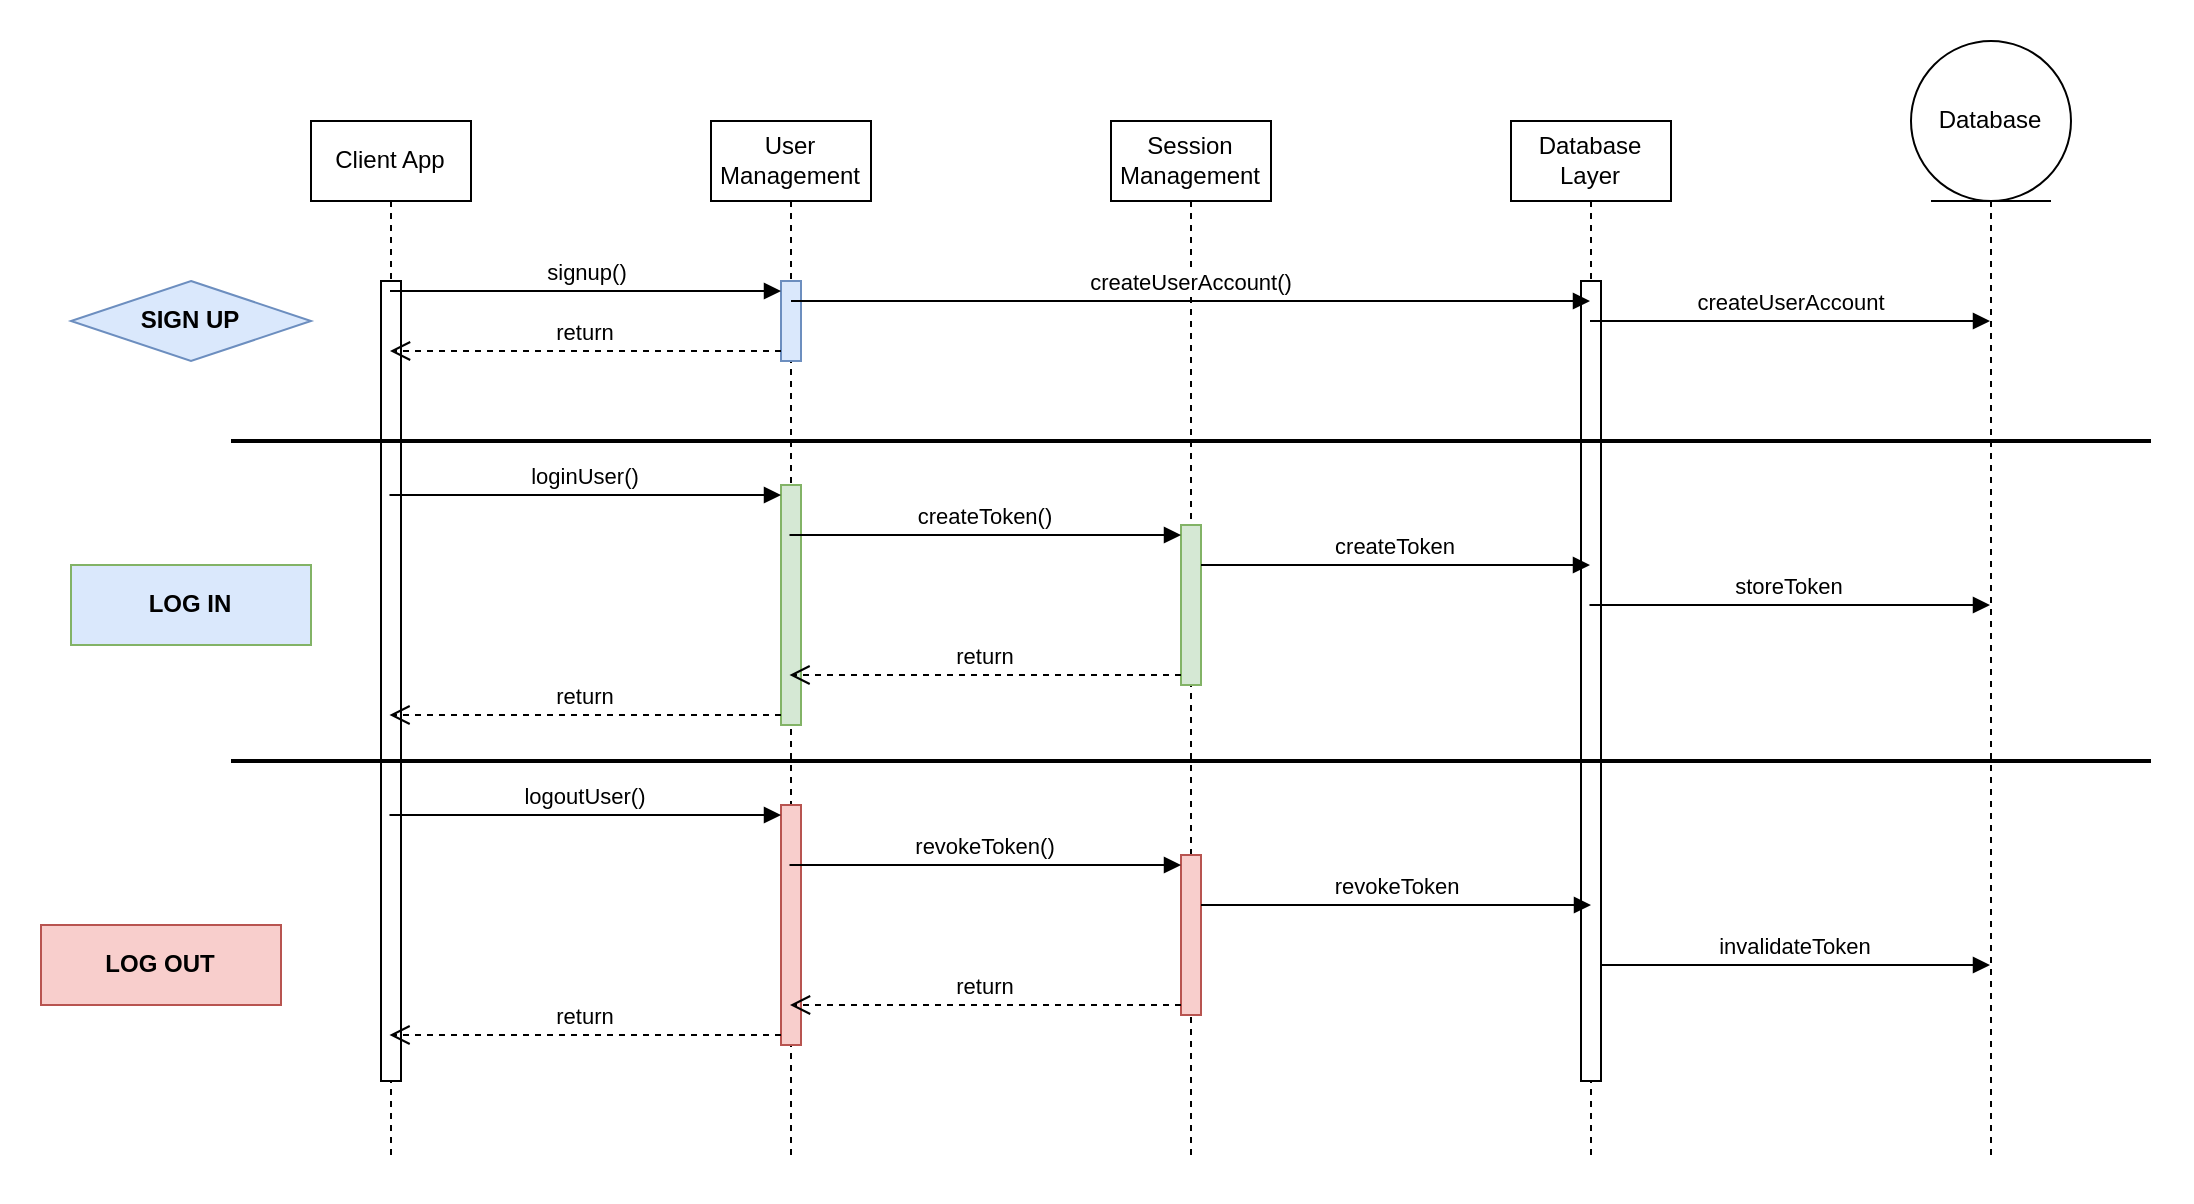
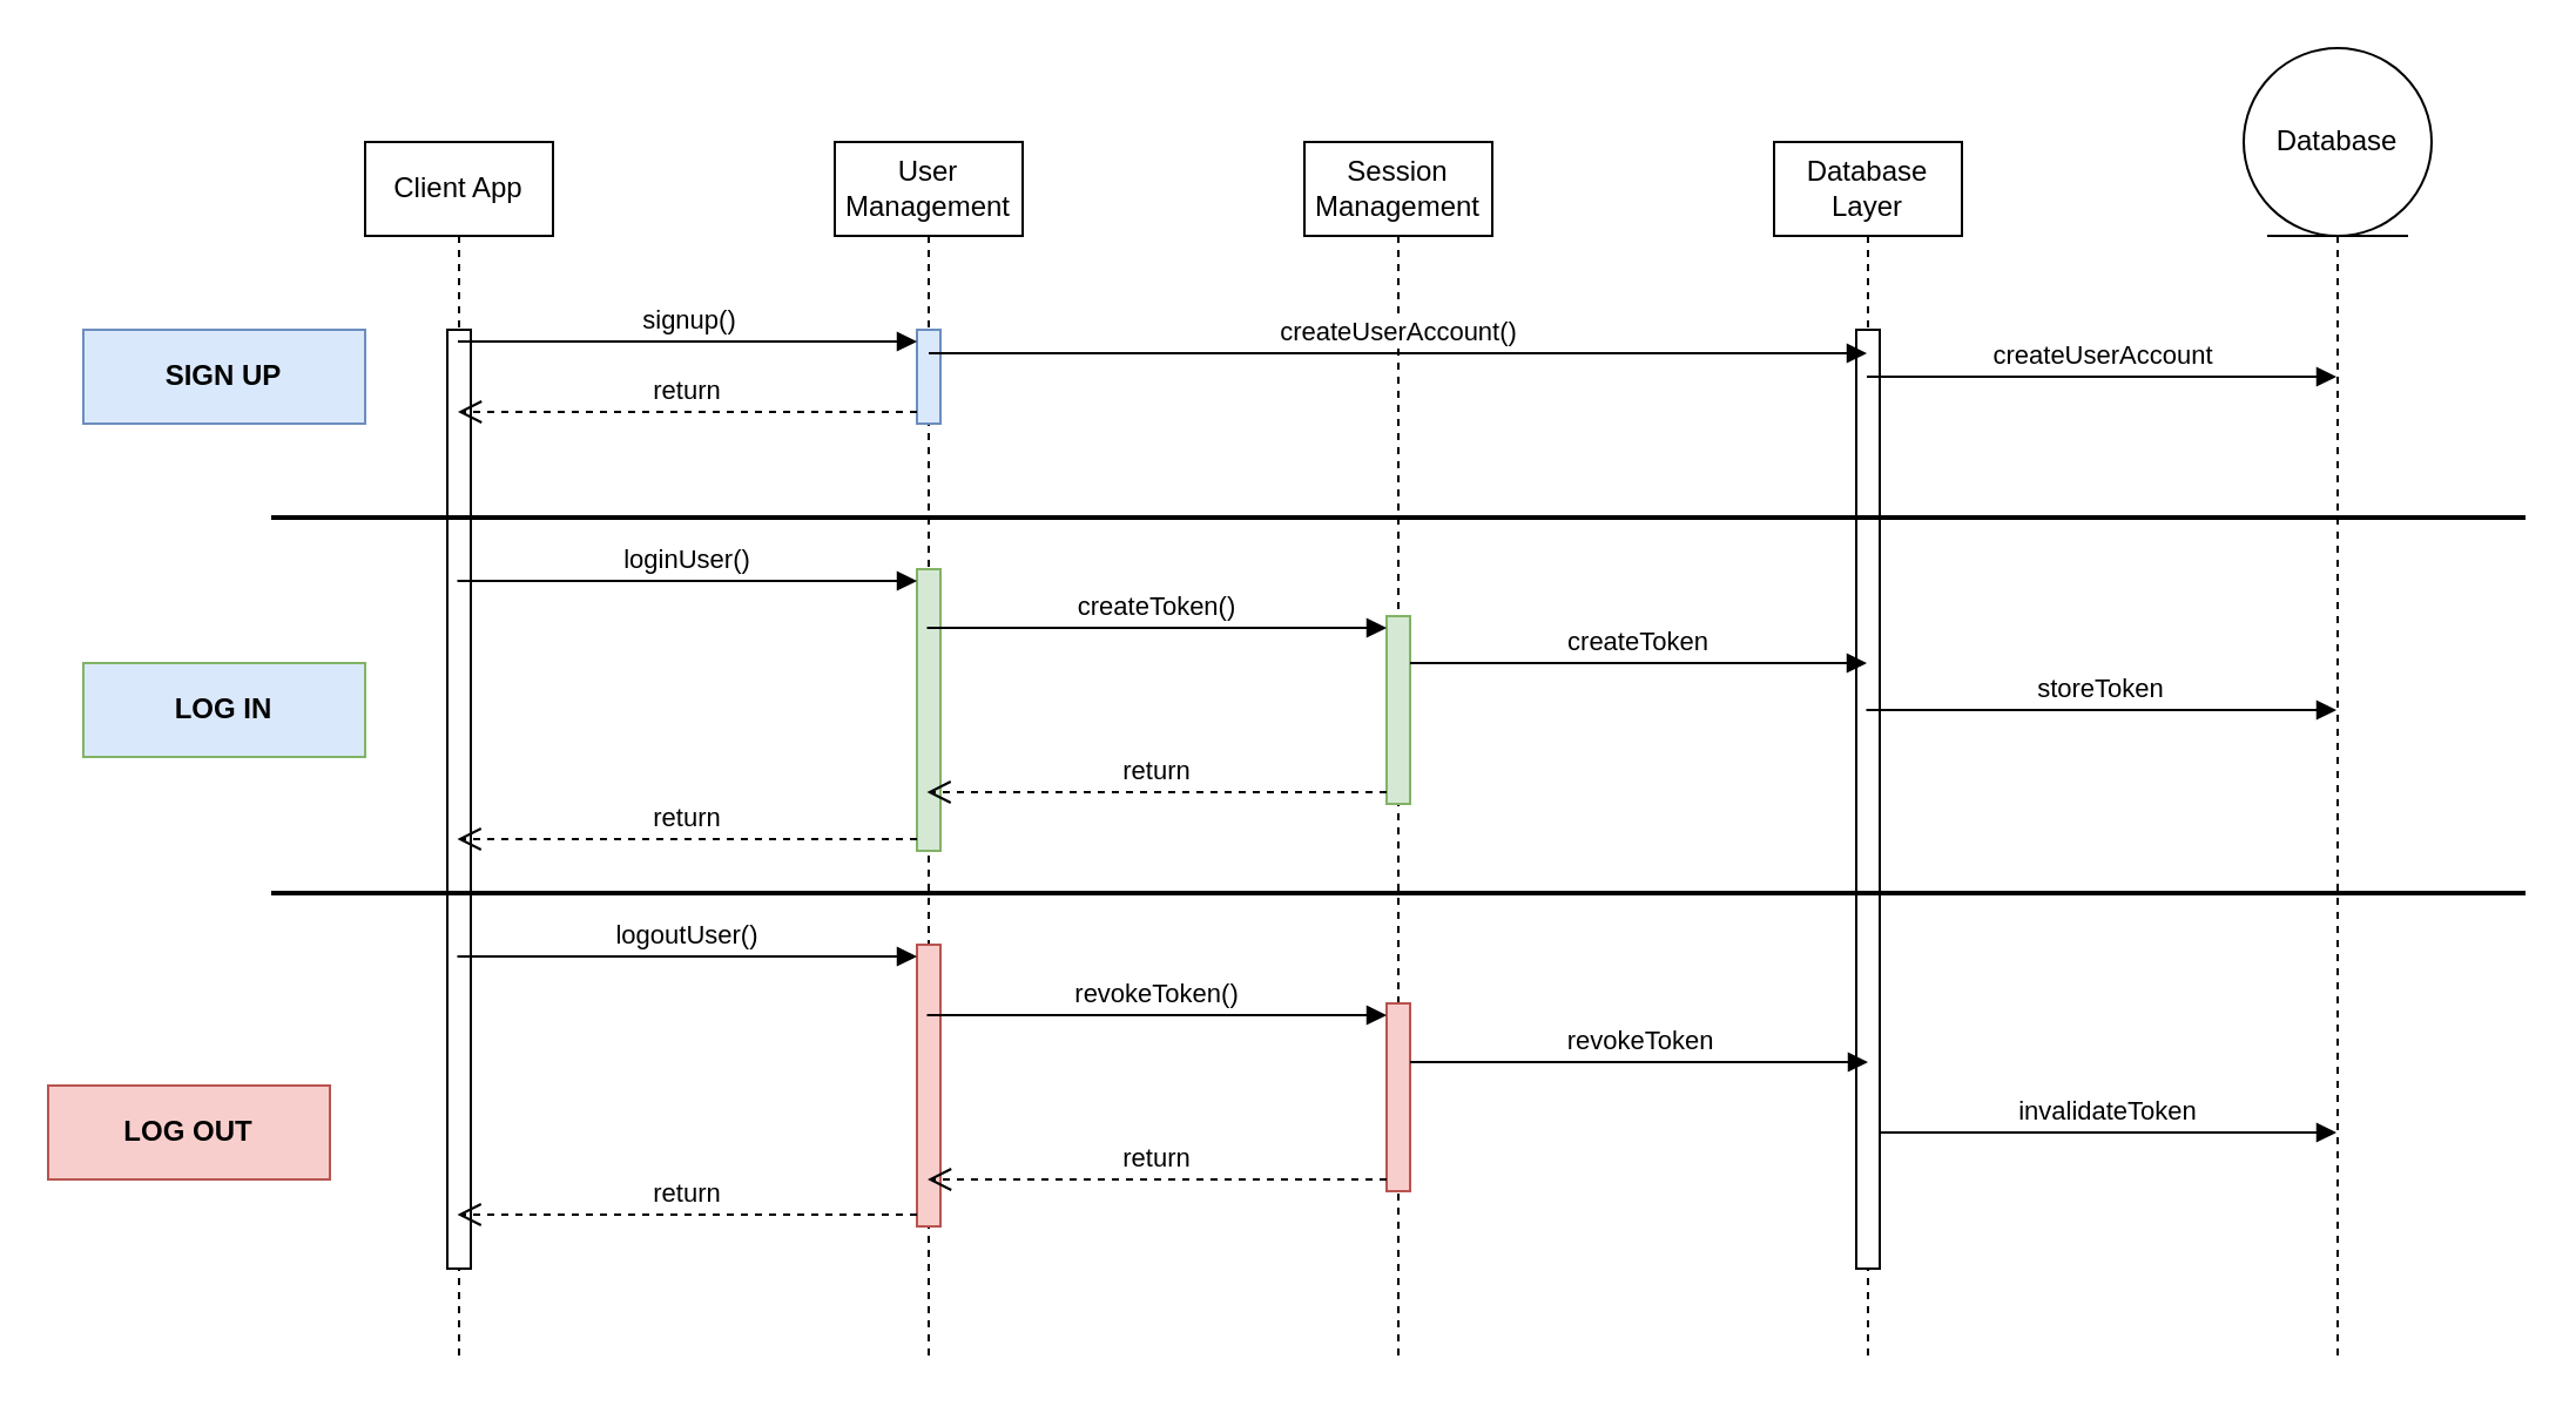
  <mxCell id="0" />
  <mxCell id="1" parent="0" />
  <mxCell id="2" value="Client App" style="shape=umlLifeline;perimeter=lifelinePerimeter;whiteSpace=wrap;html=1;container=1;dropTarget=0;collapsible=0;recursiveResize=0;outlineConnect=0;portConstraint=eastwest;newEdgeStyle={&quot;curved&quot;:0,&quot;rounded&quot;:0};" vertex="1" parent="1"><mxGeometry x="155" y="60" width="80" height="520" as="geometry" /></mxCell>
  <mxCell id="3" value="" style="html=1;points=[[0,0,0,0,5],[0,1,0,0,-5],[1,0,0,0,5],[1,1,0,0,-5]];perimeter=orthogonalPerimeter;outlineConnect=0;targetShapes=umlLifeline;portConstraint=eastwest;newEdgeStyle={&quot;curved&quot;:0,&quot;rounded&quot;:0};" vertex="1" parent="2"><mxGeometry x="35" y="80" width="10" height="400" as="geometry" /></mxCell>
  <mxCell id="4" value="User Management" style="shape=umlLifeline;perimeter=lifelinePerimeter;whiteSpace=wrap;html=1;container=1;dropTarget=0;collapsible=0;recursiveResize=0;outlineConnect=0;portConstraint=eastwest;newEdgeStyle={&quot;curved&quot;:0,&quot;rounded&quot;:0};" vertex="1" parent="1"><mxGeometry x="355" y="60" width="80" height="520" as="geometry" /></mxCell>
  <mxCell id="5" value="" style="html=1;points=[[0,0,0,0,5],[0,1,0,0,-5],[1,0,0,0,5],[1,1,0,0,-5]];perimeter=orthogonalPerimeter;outlineConnect=0;targetShapes=umlLifeline;portConstraint=eastwest;newEdgeStyle={&quot;curved&quot;:0,&quot;rounded&quot;:0};fillColor=#dae8fc;strokeColor=#6c8ebf;" vertex="1" parent="4"><mxGeometry x="35" y="80" width="10" height="40" as="geometry" /></mxCell>
  <mxCell id="6" value="" style="html=1;points=[[0,0,0,0,5],[0,1,0,0,-5],[1,0,0,0,5],[1,1,0,0,-5]];perimeter=orthogonalPerimeter;outlineConnect=0;targetShapes=umlLifeline;portConstraint=eastwest;newEdgeStyle={&quot;curved&quot;:0,&quot;rounded&quot;:0};fillColor=#d5e8d4;strokeColor=#82b366;" vertex="1" parent="4"><mxGeometry x="35" y="182" width="10" height="120" as="geometry" /></mxCell>
  <mxCell id="7" value="" style="html=1;points=[[0,0,0,0,5],[0,1,0,0,-5],[1,0,0,0,5],[1,1,0,0,-5]];perimeter=orthogonalPerimeter;outlineConnect=0;targetShapes=umlLifeline;portConstraint=eastwest;newEdgeStyle={&quot;curved&quot;:0,&quot;rounded&quot;:0};fillColor=#f8cecc;strokeColor=#b85450;" vertex="1" parent="4"><mxGeometry x="35" y="342" width="10" height="120" as="geometry" /></mxCell>
  <mxCell id="8" value="Database Layer" style="shape=umlLifeline;perimeter=lifelinePerimeter;whiteSpace=wrap;html=1;container=1;dropTarget=0;collapsible=0;recursiveResize=0;outlineConnect=0;portConstraint=eastwest;newEdgeStyle={&quot;curved&quot;:0,&quot;rounded&quot;:0};" vertex="1" parent="1"><mxGeometry x="755" y="60" width="80" height="520" as="geometry" /></mxCell>
  <mxCell id="9" value="" style="html=1;points=[[0,0,0,0,5],[0,1,0,0,-5],[1,0,0,0,5],[1,1,0,0,-5]];perimeter=orthogonalPerimeter;outlineConnect=0;targetShapes=umlLifeline;portConstraint=eastwest;newEdgeStyle={&quot;curved&quot;:0,&quot;rounded&quot;:0};" vertex="1" parent="8"><mxGeometry x="35" y="80" width="10" height="400" as="geometry" /></mxCell>
  <mxCell id="10" value="Database" style="shape=umlLifeline;perimeter=lifelinePerimeter;whiteSpace=wrap;html=1;container=1;dropTarget=0;collapsible=0;recursiveResize=0;outlineConnect=0;portConstraint=eastwest;newEdgeStyle={&quot;curved&quot;:0,&quot;rounded&quot;:0};participant=umlEntity;size=80;" vertex="1" parent="1"><mxGeometry x="955" y="20" width="80" height="560" as="geometry" /></mxCell>
  <mxCell id="11" value="Session Management" style="shape=umlLifeline;perimeter=lifelinePerimeter;whiteSpace=wrap;html=1;container=1;dropTarget=0;collapsible=0;recursiveResize=0;outlineConnect=0;portConstraint=eastwest;newEdgeStyle={&quot;curved&quot;:0,&quot;rounded&quot;:0};" vertex="1" parent="1"><mxGeometry x="555" y="60" width="80" height="520" as="geometry" /></mxCell>
  <mxCell id="12" value="" style="html=1;points=[[0,0,0,0,5],[0,1,0,0,-5],[1,0,0,0,5],[1,1,0,0,-5]];perimeter=orthogonalPerimeter;outlineConnect=0;targetShapes=umlLifeline;portConstraint=eastwest;newEdgeStyle={&quot;curved&quot;:0,&quot;rounded&quot;:0};fillColor=#d5e8d4;strokeColor=#82b366;" vertex="1" parent="11"><mxGeometry x="35" y="202" width="10" height="80" as="geometry" /></mxCell>
  <mxCell id="13" value="" style="html=1;points=[[0,0,0,0,5],[0,1,0,0,-5],[1,0,0,0,5],[1,1,0,0,-5]];perimeter=orthogonalPerimeter;outlineConnect=0;targetShapes=umlLifeline;portConstraint=eastwest;newEdgeStyle={&quot;curved&quot;:0,&quot;rounded&quot;:0};fillColor=#f8cecc;strokeColor=#b85450;" vertex="1" parent="11"><mxGeometry x="35" y="367" width="10" height="80" as="geometry" /></mxCell>
  <mxCell id="14" value="signup()" style="html=1;verticalAlign=bottom;endArrow=block;curved=0;rounded=0;entryX=0;entryY=0;entryDx=0;entryDy=5;" edge="1" target="5" parent="1" source="2"><mxGeometry relative="1" as="geometry"><mxPoint x="320" y="145" as="sourcePoint" /></mxGeometry></mxCell>
  <mxCell id="15" value="return" style="html=1;verticalAlign=bottom;endArrow=open;dashed=1;endSize=8;curved=0;rounded=0;exitX=0;exitY=1;exitDx=0;exitDy=-5;" edge="1" source="5" parent="1" target="2"><mxGeometry relative="1" as="geometry"><mxPoint x="320" y="215" as="targetPoint" /></mxGeometry></mxCell>
  <mxCell id="16" value="loginUser()" style="html=1;verticalAlign=bottom;endArrow=block;curved=0;rounded=0;entryX=0;entryY=0;entryDx=0;entryDy=5;" edge="1" target="6" parent="1"><mxGeometry relative="1" as="geometry"><mxPoint x="194.25" y="247" as="sourcePoint" /></mxGeometry></mxCell>
  <mxCell id="17" value="return" style="html=1;verticalAlign=bottom;endArrow=open;dashed=1;endSize=8;curved=0;rounded=0;exitX=0;exitY=1;exitDx=0;exitDy=-5;" edge="1" source="6" parent="1"><mxGeometry relative="1" as="geometry"><mxPoint x="194.25" y="357" as="targetPoint" /></mxGeometry></mxCell>
  <mxCell id="18" value="createToken()" style="html=1;verticalAlign=bottom;endArrow=block;curved=0;rounded=0;entryX=0;entryY=0;entryDx=0;entryDy=5;" edge="1" target="12" parent="1"><mxGeometry relative="1" as="geometry"><mxPoint x="394.25" y="267" as="sourcePoint" /></mxGeometry></mxCell>
  <mxCell id="19" value="return" style="html=1;verticalAlign=bottom;endArrow=open;dashed=1;endSize=8;curved=0;rounded=0;exitX=0;exitY=1;exitDx=0;exitDy=-5;" edge="1" source="12" parent="1"><mxGeometry relative="1" as="geometry"><mxPoint x="394.25" y="337" as="targetPoint" /></mxGeometry></mxCell>
  <mxCell id="20" value="createToken" style="html=1;verticalAlign=bottom;endArrow=block;curved=0;rounded=0;" edge="1" parent="1" source="12"><mxGeometry width="80" relative="1" as="geometry"><mxPoint x="665" y="282" as="sourcePoint" /><mxPoint x="794.5" y="282" as="targetPoint" /><Array as="points"><mxPoint x="695" y="282" /></Array></mxGeometry></mxCell>
  <mxCell id="21" value="storeToken" style="html=1;verticalAlign=bottom;endArrow=block;curved=0;rounded=0;" edge="1" parent="1"><mxGeometry width="80" relative="1" as="geometry"><mxPoint x="794.25" y="302" as="sourcePoint" /><mxPoint x="994.5" y="302" as="targetPoint" /><Array as="points"><mxPoint x="885" y="302" /></Array></mxGeometry></mxCell>
  <mxCell id="22" value="logoutUser()" style="html=1;verticalAlign=bottom;endArrow=block;curved=0;rounded=0;entryX=0;entryY=0;entryDx=0;entryDy=5;" edge="1" target="7" parent="1"><mxGeometry relative="1" as="geometry"><mxPoint x="194.25" y="407" as="sourcePoint" /></mxGeometry></mxCell>
  <mxCell id="23" value="return" style="html=1;verticalAlign=bottom;endArrow=open;dashed=1;endSize=8;curved=0;rounded=0;exitX=0;exitY=1;exitDx=0;exitDy=-5;" edge="1" source="7" parent="1"><mxGeometry relative="1" as="geometry"><mxPoint x="194.25" y="517" as="targetPoint" /></mxGeometry></mxCell>
  <mxCell id="24" value="revokeToken()" style="html=1;verticalAlign=bottom;endArrow=block;curved=0;rounded=0;entryX=0;entryY=0;entryDx=0;entryDy=5;" edge="1" target="13" parent="1"><mxGeometry relative="1" as="geometry"><mxPoint x="394.25" y="432" as="sourcePoint" /></mxGeometry></mxCell>
  <mxCell id="25" value="return" style="html=1;verticalAlign=bottom;endArrow=open;dashed=1;endSize=8;curved=0;rounded=0;exitX=0;exitY=1;exitDx=0;exitDy=-5;" edge="1" source="13" parent="1" target="4"><mxGeometry relative="1" as="geometry"><mxPoint x="520" y="502" as="targetPoint" /></mxGeometry></mxCell>
  <mxCell id="26" value="revokeToken" style="html=1;verticalAlign=bottom;endArrow=block;curved=0;rounded=0;" edge="1" parent="1" source="13"><mxGeometry width="80" relative="1" as="geometry"><mxPoint x="725" y="452" as="sourcePoint" /><mxPoint x="795" y="452" as="targetPoint" /></mxGeometry></mxCell>
  <mxCell id="27" value="invalidateToken" style="html=1;verticalAlign=bottom;endArrow=block;curved=0;rounded=0;" edge="1" parent="1"><mxGeometry width="80" relative="1" as="geometry"><mxPoint x="800" y="482" as="sourcePoint" /><mxPoint x="994.5" y="482" as="targetPoint" /><Array as="points"><mxPoint x="895" y="482" /></Array></mxGeometry></mxCell>
  <mxCell id="28" value="createUserAccount()" style="html=1;verticalAlign=bottom;endArrow=block;curved=0;rounded=0;" edge="1" parent="1" target="8"><mxGeometry width="80" relative="1" as="geometry"><mxPoint x="395" y="150" as="sourcePoint" /><mxPoint x="555" y="160" as="targetPoint" /><Array as="points"><mxPoint x="595" y="150" /></Array></mxGeometry></mxCell>
  <mxCell id="29" value="createUserAccount" style="html=1;verticalAlign=bottom;endArrow=block;curved=0;rounded=0;" edge="1" parent="1" source="8" target="10"><mxGeometry width="80" relative="1" as="geometry"><mxPoint x="855" y="170" as="sourcePoint" /><mxPoint x="935" y="170" as="targetPoint" /><Array as="points"><mxPoint x="895" y="160" /></Array></mxGeometry></mxCell>
  <mxCell id="30" value="" style="line;strokeWidth=2;fillColor=none;align=left;verticalAlign=middle;spacingTop=-1;spacingLeft=3;spacingRight=3;rotatable=0;labelPosition=right;points=[];portConstraint=eastwest;strokeColor=inherit;" vertex="1" parent="1"><mxGeometry x="115" y="216" width="960" height="8" as="geometry" /></mxCell>
  <mxCell id="31" value="" style="line;strokeWidth=2;fillColor=none;align=left;verticalAlign=middle;spacingTop=-1;spacingLeft=3;spacingRight=3;rotatable=0;labelPosition=right;points=[];portConstraint=eastwest;strokeColor=inherit;" vertex="1" parent="1"><mxGeometry x="115" y="376" width="960" height="8" as="geometry" /></mxCell>
- <mxCell id="32" value="SIGN UP" style="rhombus;html=1;whiteSpace=wrap;fillColor=#dae8fc;strokeColor=#6c8ebf;fontStyle=1;" vertex="1" parent="1"><mxGeometry x="35" y="140" width="120" height="40" as="geometry" /></mxCell>
+ <mxCell id="32" value="SIGN UP" style="html=1;whiteSpace=wrap;fillColor=#dae8fc;strokeColor=#6c8ebf;fontStyle=1" vertex="1" parent="1"><mxGeometry x="35" y="140" width="120" height="40" as="geometry" /></mxCell>
  <mxCell id="33" value="LOG IN" style="html=1;whiteSpace=wrap;fillColor=#dae8fc;strokeColor=#82b366;fontStyle=1;" vertex="1" parent="1"><mxGeometry x="35" y="282" width="120" height="40" as="geometry" /></mxCell>
  <mxCell id="34" value="LOG OUT" style="html=1;whiteSpace=wrap;fillColor=#f8cecc;strokeColor=#b85450;fontStyle=1" vertex="1" parent="1"><mxGeometry x="20" y="462" width="120" height="40" as="geometry" /></mxCell>
